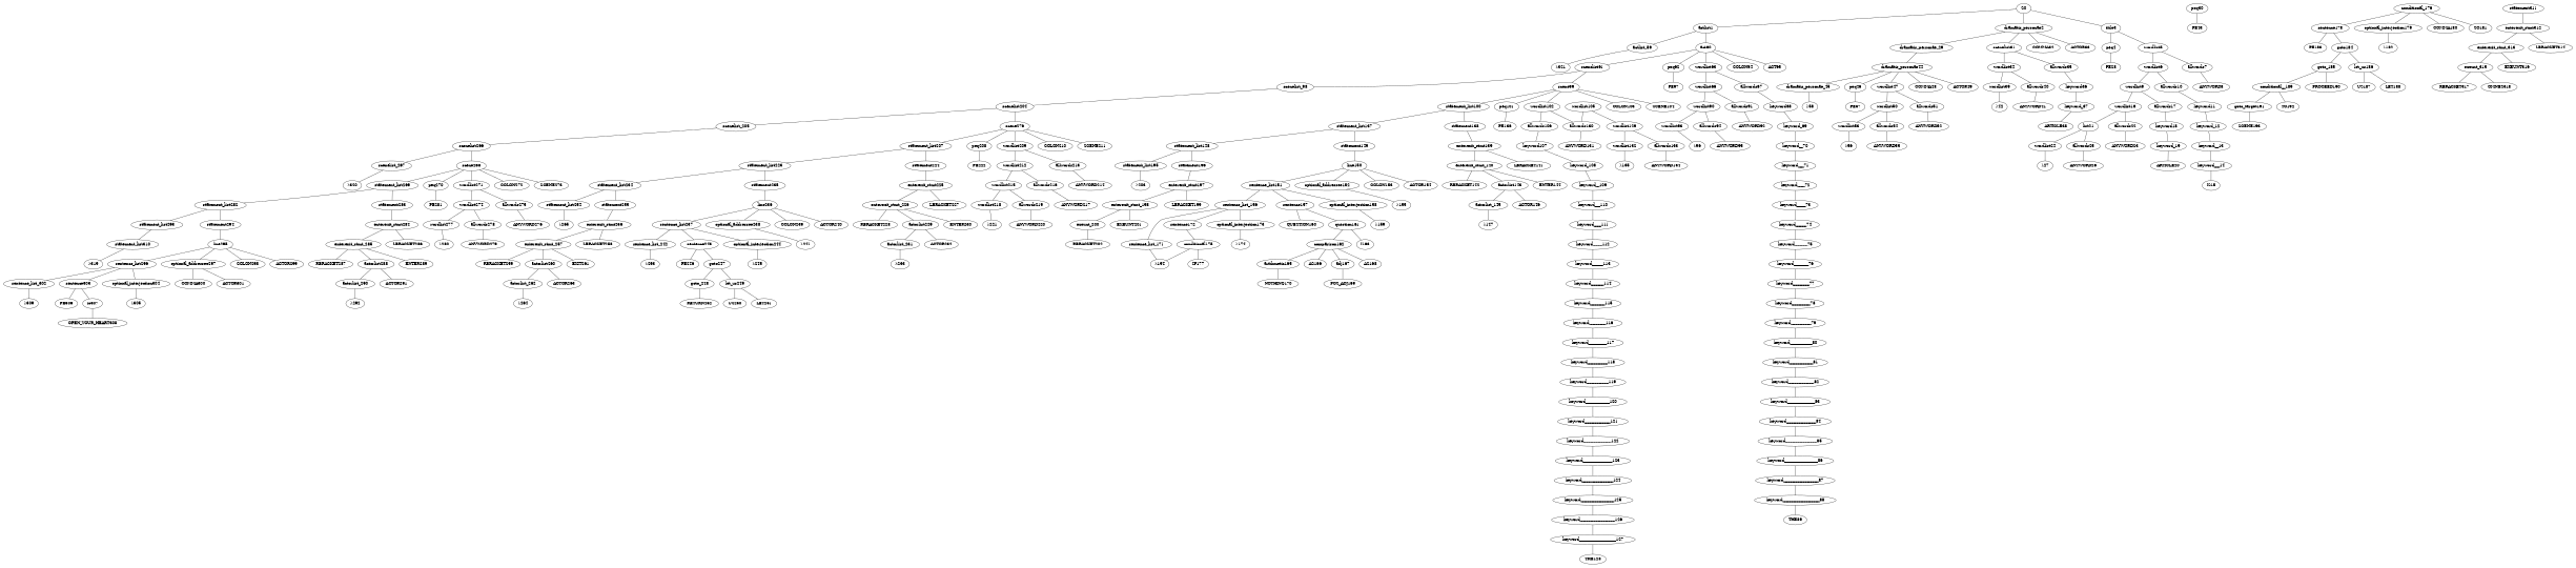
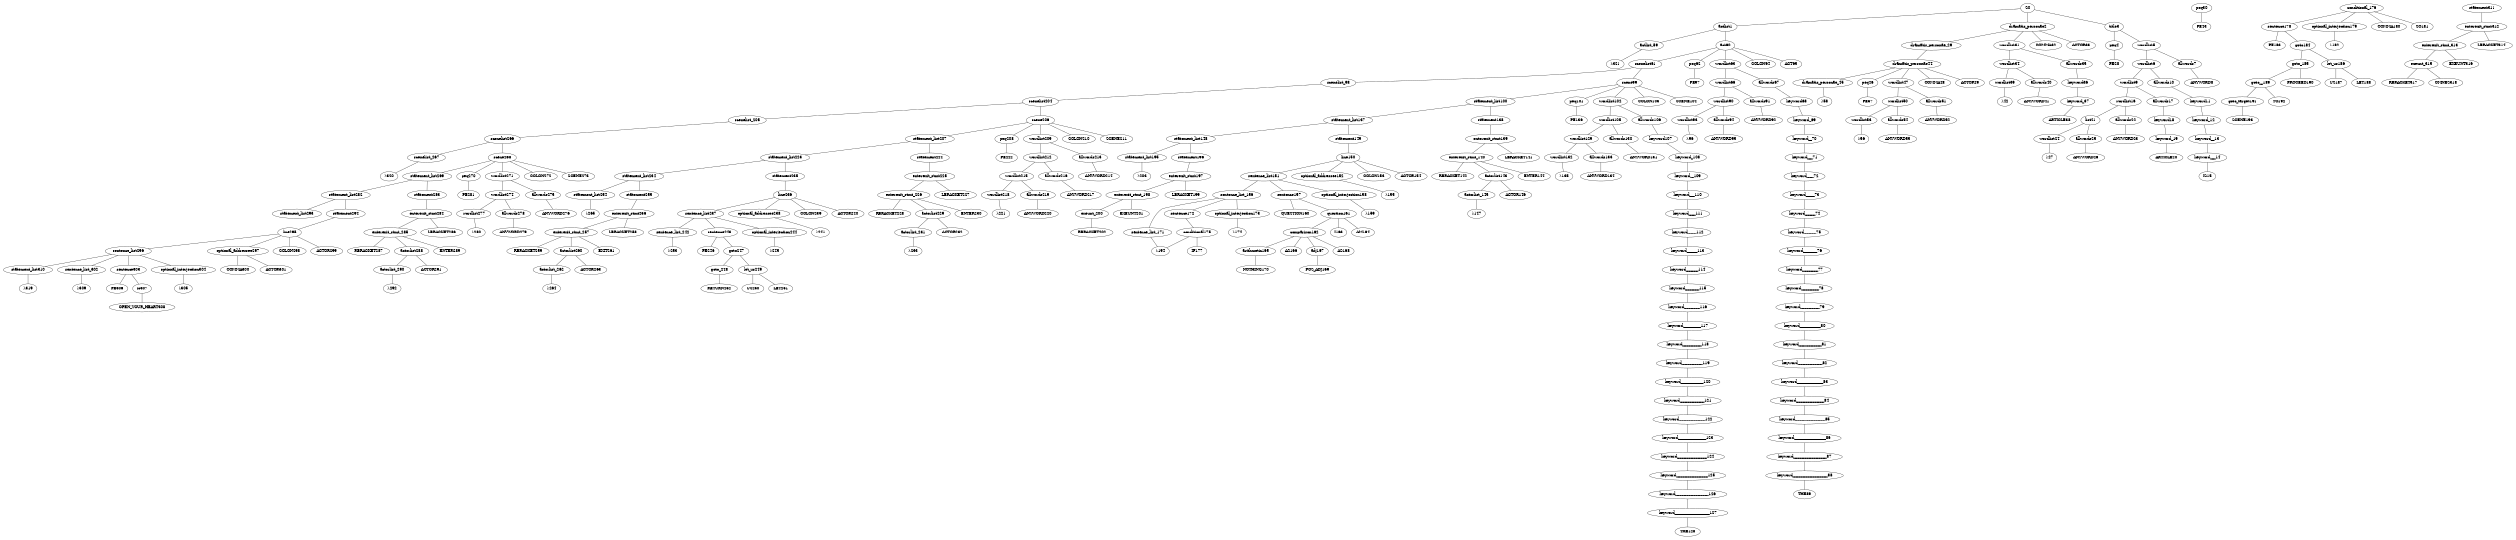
  strict graph {
    S0
    actlist1
    dramatis_personae2
    title3
    actlist_59
    act60
    dramatis_personae_29
-   wordlist31 [label=scenelist31]
+   wordlist31
    COMMA32
    ACTOR33
    peq4
    wordlist5
    "λ321"
    scenelist61
    peq62
    wordlist63
    COLON64
    ACT65
    dramatis_personae44
    peq30
    PE43
    wordlist34
    allwords35
    PE28
    wordlist6
    allwords7
    wordlist9
    allwords10
    ANYWORD8
    wordlist16
    allwords17
    keyword11
    n33 [label=list21]
    allwords22
    keyword18
    keyword_12
    keyword__13
    keyword___14
    IS15
    wordlist24
    allwords25
    ANYWORD23
    keyword_19
    ARTICLE20
    "λ27"
    ANYWORD26
    dramatis_personae_45
    peq46
    wordlist47
    COMMA48
    ACTOR49
    wordlist39
    allwords40
    keyword36
    "λ42"
    ANYWORD41
    keyword_37
    ARTICLE38
    "λ58"
    PE57
    wordlist50
    allwords51
    wordlist53
    allwords54
    ANYWORD52
    "λ56"
    ANYWORD55
    scenelist_98
    scene99
    PE97
    wordlist66
    allwords67
    scenelist204
    statement_list100
    peq101
    wordlist102
    COLON103
    SCENE104
    wordlist90
    allwords91
    keyword68
    wordlist93
    allwords94
    ANYWORD92
    keyword_69
    keyword__70
    keyword___71
    keyword____72
    keyword_____73
    keyword______74
    keyword_______75
    keyword________76
    keyword_________77
    keyword__________78
    keyword___________79
    keyword____________80
    keyword_____________81
    keyword______________82
    keyword_______________83
    keyword________________84
    keyword_________________85
    keyword__________________86
    keyword___________________87
    keyword____________________88
    THE89
    "λ96"
    ANYWORD95
    scenelist_205
-   scene206 [label=scene276]
+   scene206
    statement_list137
    statement138
    PE136
    wordlist105
    allwords106
    statement_list148
    statement149
    enterexit_stmt139
    wordlist129
    allwords130
    keyword107
    wordlist132
    allwords133
    ANYWORD131
    keyword_108
    keyword__109
    keyword___110
    keyword____111
    keyword_____112
    keyword______113
    keyword_______114
    keyword________115
    keyword_________116
    keyword__________117
    keyword___________118
    keyword____________119
    keyword_____________120
    keyword______________121
    keyword_______________122
    keyword________________123
    keyword_________________124
    keyword__________________125
    keyword___________________126
    keyword____________________127
    THE128
    "λ135"
    ANYWORD134
    statement_list195
    statement196
    line150
    enterexit_stmt_140
    LBRACKET141
    RBRACKET142
    actorlist143
    ENTER144
    actorlist_145
    ACTOR146
    "λ147"
    "λ203"
    enterexit_stmt197
    sentence_list151
    optional_addressee152
    COLON153
    ACTOR154
    sentence_list_156
    sentence157
    optional_interjection158
    "λ155"
    sentence_list_171
    sentence172
    optional_interjection173
    QUESTION160
    question161
    "λ159"
    "λ194"
    conditional175
    "λ174"
    comparison162
    I163
+   AM164
    arithmetic165
    AS166
    adj167
    AS168
    NOTHING170
    POS_ADJ169
    IF177
    conditional_176
    sentence178
    optional_interjection179
    COMMA180
    SO181
    PE183
    goto184
    "λ182"
    goto_185
    let_us186
-   goto__189 [label=conditional__189]
+   goto__189
    PROCEED190
    US187
    LET188
    goto_target191
    TO192
    SCENE193
    enterexit_stmt_198
    LBRACKET199
    exeunt_200
    EXEUNT201
    RBRACKET202
    scenelist266
    statement_list207
    peq208
    wordlist209
    COLON210
    SCENE211
    scenelist_267
    scene268
    statement_list223
    statement224
    PE222
    wordlist212
    allwords213
    statement_list234
    statement235
    enterexit_stmt225
    wordlist215
    allwords216
    ANYWORD214
    wordlist218
    allwords219
    ANYWORD217
    "λ221"
    ANYWORD220
    statement_list254
    statement255
    line236
    enterexit_stmt_226
    LBRACKET227
    RBRACKET228
    actorlist229
    ENTER230
    actorlist_231
    ACTOR232
    "λ233"
    "λ265"
    enterexit_stmt256
    sentence_list237
    optional_addressee238
    COLON239
    ACTOR240
    sentence_list_242
    sentence243
    optional_interjection244
    "λ241"
    "λ253"
    PE246
    goto247
    "λ245"
    goto_248
    let_us249
    RETURN252
    US250
    LET251
    enterexit_stmt_257
    LBRACKET258
    RBRACKET259
    actorlist260
    EXIT261
    actorlist_262
    ACTOR263
    "λ264"
    "λ320"
    statement_list269
    peq270
    wordlist271
    COLON272
    SCENE273
    statement_list282
    statement283
    PE281
    wordlist274
    allwords275
    statement_list293
    statement294
    enterexit_stmt284
    wordlist277
    allwords278
    ANYWORD276
    "λ280"
    ANYWORD279
    statement_list310
    line295
    enterexit_stmt_285
    LBRACKET286
    RBRACKET287
    actorlist288
    ENTER289
    actorlist_290
    ACTOR291
    "λ292"
    "λ319"
    statement311
    enterexit_stmt312
    sentence_list296
    optional_addressee297
    COLON298
    ACTOR299
    sentence_list_302
    sentence303
    optional_interjection304
    COMMA300
    ACTOR301
    "λ309"
    PE306
    io307
    "λ305"
    OPEN_YOUR_HEART308
    enterexit_stmt_313
    LBRACKET314
    exeunt_315
    EXEUNT316
    RBRACKET317
    OMNES318
    S0 -- actlist1
    S0 -- dramatis_personae2
    S0 -- title3
    actlist1 -- actlist_59
    actlist1 -- act60
    dramatis_personae2 -- dramatis_personae_29
    dramatis_personae2 -- wordlist31
    dramatis_personae2 -- COMMA32
    dramatis_personae2 -- ACTOR33
    title3 -- peq4
    title3 -- wordlist5
    actlist_59 -- "λ321"
    act60 -- scenelist61
    act60 -- peq62
    act60 -- wordlist63
    act60 -- COLON64
    act60 -- ACT65
    dramatis_personae_29 -- dramatis_personae44
    wordlist31 -- wordlist34
    wordlist31 -- allwords35
    peq4 -- PE28
    wordlist5 -- wordlist6
    wordlist5 -- allwords7
    scenelist61 -- scenelist_98
    scenelist61 -- scene99
    peq62 -- PE97
    wordlist63 -- wordlist66
    wordlist63 -- allwords67
    dramatis_personae44 -- dramatis_personae_45
    dramatis_personae44 -- peq46
    dramatis_personae44 -- wordlist47
    dramatis_personae44 -- COMMA48
    dramatis_personae44 -- ACTOR49
    peq30 -- PE43
    wordlist34 -- wordlist39
    wordlist34 -- allwords40
    allwords35 -- keyword36
    wordlist6 -- wordlist9
    wordlist6 -- allwords10
    allwords7 -- ANYWORD8
    wordlist9 -- wordlist16
    wordlist9 -- allwords17
    allwords10 -- keyword11
    wordlist16 -- n33
    wordlist16 -- allwords22
    allwords17 -- keyword18
    keyword11 -- keyword_12
    n33 -- wordlist24
    n33 -- allwords25
    allwords22 -- ANYWORD23
    keyword18 -- keyword_19
    keyword_12 -- keyword__13
    keyword__13 -- keyword___14
    keyword___14 -- IS15
    wordlist24 -- "λ27"
    allwords25 -- ANYWORD26
    keyword_19 -- ARTICLE20
    dramatis_personae_45 -- "λ58"
    peq46 -- PE57
    wordlist47 -- wordlist50
    wordlist47 -- allwords51
    wordlist39 -- "λ42"
    allwords40 -- ANYWORD41
    keyword36 -- keyword_37
    keyword_37 -- ARTICLE38
    wordlist50 -- wordlist53
    wordlist50 -- allwords54
    allwords51 -- ANYWORD52
    wordlist53 -- "λ56"
    allwords54 -- ANYWORD55
    scenelist_98 -- scenelist204
    scene99 -- statement_list100
    scene99 -- peq101
    scene99 -- wordlist102
    scene99 -- COLON103
    scene99 -- SCENE104
    wordlist66 -- wordlist90
    wordlist66 -- allwords91
    allwords67 -- keyword68
    scenelist204 -- scenelist_205
    scenelist204 -- scene206
    statement_list100 -- statement_list137
    statement_list100 -- statement138
    peq101 -- PE136
-   wordlist102 -- allwords130
+   wordlist102 -- wordlist105
    wordlist102 -- allwords106
    wordlist90 -- wordlist93
    wordlist90 -- allwords94
    allwords91 -- ANYWORD92
    keyword68 -- keyword_69
    wordlist93 -- "λ96"
    allwords94 -- ANYWORD95
    keyword_69 -- keyword__70
    keyword__70 -- keyword___71
    keyword___71 -- keyword____72
    keyword____72 -- keyword_____73
    keyword_____73 -- keyword______74
    keyword______74 -- keyword_______75
    keyword_______75 -- keyword________76
    keyword________76 -- keyword_________77
    keyword_________77 -- keyword__________78
    keyword__________78 -- keyword___________79
    keyword___________79 -- keyword____________80
    keyword____________80 -- keyword_____________81
    keyword_____________81 -- keyword______________82
    keyword______________82 -- keyword_______________83
    keyword_______________83 -- keyword________________84
    keyword________________84 -- keyword_________________85
    keyword_________________85 -- keyword__________________86
    keyword__________________86 -- keyword___________________87
    keyword___________________87 -- keyword____________________88
    keyword____________________88 -- THE89
    scenelist_205 -- scenelist266
    scene206 -- statement_list207
    scene206 -- peq208
    scene206 -- wordlist209
    scene206 -- COLON210
    scene206 -- SCENE211
    statement_list137 -- statement_list148
    statement_list137 -- statement149
    statement138 -- enterexit_stmt139
    wordlist105 -- wordlist129
    wordlist105 -- allwords130
    allwords106 -- keyword107
    statement_list148 -- statement_list195
    statement_list148 -- statement196
    statement149 -- line150
    enterexit_stmt139 -- enterexit_stmt_140
    enterexit_stmt139 -- LBRACKET141
    wordlist129 -- wordlist132
    wordlist129 -- allwords133
    allwords130 -- ANYWORD131
    keyword107 -- keyword_108
    wordlist132 -- "λ135"
    allwords133 -- ANYWORD134
    keyword_108 -- keyword__109
    keyword__109 -- keyword___110
    keyword___110 -- keyword____111
    keyword____111 -- keyword_____112
    keyword_____112 -- keyword______113
    keyword______113 -- keyword_______114
    keyword_______114 -- keyword________115
    keyword________115 -- keyword_________116
    keyword_________116 -- keyword__________117
    keyword__________117 -- keyword___________118
    keyword___________118 -- keyword____________119
    keyword____________119 -- keyword_____________120
    keyword_____________120 -- keyword______________121
    keyword______________121 -- keyword_______________122
    keyword_______________122 -- keyword________________123
    keyword________________123 -- keyword_________________124
    keyword_________________124 -- keyword__________________125
    keyword__________________125 -- keyword___________________126
    keyword___________________126 -- keyword____________________127
    keyword____________________127 -- THE128
    statement_list195 -- "λ203"
    statement196 -- enterexit_stmt197
    line150 -- sentence_list151
    line150 -- optional_addressee152
    line150 -- COLON153
    line150 -- ACTOR154
    enterexit_stmt_140 -- RBRACKET142
    enterexit_stmt_140 -- actorlist143
    enterexit_stmt_140 -- ENTER144
    actorlist143 -- actorlist_145
    actorlist143 -- ACTOR146
    actorlist_145 -- "λ147"
    enterexit_stmt197 -- enterexit_stmt_198
    enterexit_stmt197 -- LBRACKET199
    sentence_list151 -- sentence_list_156
    sentence_list151 -- sentence157
    sentence_list151 -- optional_interjection158
    optional_addressee152 -- "λ155"
    sentence_list_156 -- sentence_list_171
    sentence_list_156 -- sentence172
    sentence_list_156 -- optional_interjection173
    sentence157 -- QUESTION160
    sentence157 -- question161
    optional_interjection158 -- "λ159"
    sentence_list_171 -- "λ194"
    sentence172 -- conditional175
    optional_interjection173 -- "λ174"
    question161 -- comparison162
    question161 -- I163
+   question161 -- AM164
    conditional175 -- "λ194"
    conditional175 -- IF177
    comparison162 -- arithmetic165
    comparison162 -- AS166
    comparison162 -- adj167
    comparison162 -- AS168
    arithmetic165 -- NOTHING170
    adj167 -- POS_ADJ169
    conditional_176 -- sentence178
    conditional_176 -- optional_interjection179
    conditional_176 -- COMMA180
    conditional_176 -- SO181
    sentence178 -- PE183
    sentence178 -- goto184
    optional_interjection179 -- "λ182"
    goto184 -- goto_185
    goto184 -- let_us186
    goto_185 -- goto__189
    goto_185 -- PROCEED190
    let_us186 -- US187
    let_us186 -- LET188
    goto__189 -- goto_target191
    goto__189 -- TO192
    goto_target191 -- SCENE193
    enterexit_stmt_198 -- exeunt_200
    enterexit_stmt_198 -- EXEUNT201
    exeunt_200 -- RBRACKET202
    scenelist266 -- scenelist_267
    scenelist266 -- scene268
    statement_list207 -- statement_list223
    statement_list207 -- statement224
    peq208 -- PE222
    wordlist209 -- wordlist212
    wordlist209 -- allwords213
    scenelist_267 -- "λ320"
    scene268 -- statement_list269
    scene268 -- peq270
    scene268 -- wordlist271
    scene268 -- COLON272
    scene268 -- SCENE273
    statement_list223 -- statement_list234
    statement_list223 -- statement235
    statement224 -- enterexit_stmt225
    wordlist212 -- wordlist215
    wordlist212 -- allwords216
    allwords213 -- ANYWORD214
    statement_list234 -- statement_list254
    statement_list234 -- statement255
    statement235 -- line236
    enterexit_stmt225 -- enterexit_stmt_226
    enterexit_stmt225 -- LBRACKET227
    wordlist215 -- wordlist218
    wordlist215 -- allwords219
    allwords216 -- ANYWORD217
    wordlist218 -- "λ221"
    allwords219 -- ANYWORD220
    statement_list254 -- "λ265"
    statement255 -- enterexit_stmt256
    line236 -- sentence_list237
    line236 -- optional_addressee238
    line236 -- COLON239
    line236 -- ACTOR240
    enterexit_stmt_226 -- RBRACKET228
    enterexit_stmt_226 -- actorlist229
    enterexit_stmt_226 -- ENTER230
    actorlist229 -- actorlist_231
    actorlist229 -- ACTOR232
    actorlist_231 -- "λ233"
    enterexit_stmt256 -- enterexit_stmt_257
    enterexit_stmt256 -- LBRACKET258
    sentence_list237 -- sentence_list_242
    sentence_list237 -- sentence243
    sentence_list237 -- optional_interjection244
    optional_addressee238 -- "λ241"
    sentence_list_242 -- "λ253"
    sentence243 -- PE246
    sentence243 -- goto247
    optional_interjection244 -- "λ245"
    goto247 -- goto_248
    goto247 -- let_us249
    goto_248 -- RETURN252
    let_us249 -- US250
    let_us249 -- LET251
    enterexit_stmt_257 -- RBRACKET259
    enterexit_stmt_257 -- actorlist260
    enterexit_stmt_257 -- EXIT261
    actorlist260 -- actorlist_262
    actorlist260 -- ACTOR263
    actorlist_262 -- "λ264"
    statement_list269 -- statement_list282
    statement_list269 -- statement283
    peq270 -- PE281
    wordlist271 -- wordlist274
    wordlist271 -- allwords275
    statement_list282 -- statement_list293
    statement_list282 -- statement294
    statement283 -- enterexit_stmt284
    wordlist274 -- wordlist277
    wordlist274 -- allwords278
    allwords275 -- ANYWORD276
-   statement_list293 -- statement_list310
+   sentence_list296 -- statement_list310
    statement294 -- line295
    enterexit_stmt284 -- enterexit_stmt_285
    enterexit_stmt284 -- LBRACKET286
    wordlist277 -- "λ280"
    allwords278 -- ANYWORD279
    statement_list310 -- "λ319"
    line295 -- sentence_list296
    line295 -- optional_addressee297
    line295 -- COLON298
    line295 -- ACTOR299
    enterexit_stmt_285 -- RBRACKET287
    enterexit_stmt_285 -- actorlist288
    enterexit_stmt_285 -- ENTER289
    actorlist288 -- actorlist_290
    actorlist288 -- ACTOR291
    actorlist_290 -- "λ292"
    statement311 -- enterexit_stmt312
    enterexit_stmt312 -- enterexit_stmt_313
    enterexit_stmt312 -- LBRACKET314
    sentence_list296 -- sentence_list_302
    sentence_list296 -- sentence303
    sentence_list296 -- optional_interjection304
    optional_addressee297 -- COMMA300
    optional_addressee297 -- ACTOR301
    sentence_list_302 -- "λ309"
    sentence303 -- PE306
    sentence303 -- io307
    optional_interjection304 -- "λ305"
    io307 -- OPEN_YOUR_HEART308
    enterexit_stmt_313 -- exeunt_315
    enterexit_stmt_313 -- EXEUNT316
    exeunt_315 -- RBRACKET317
    exeunt_315 -- OMNES318
  }
